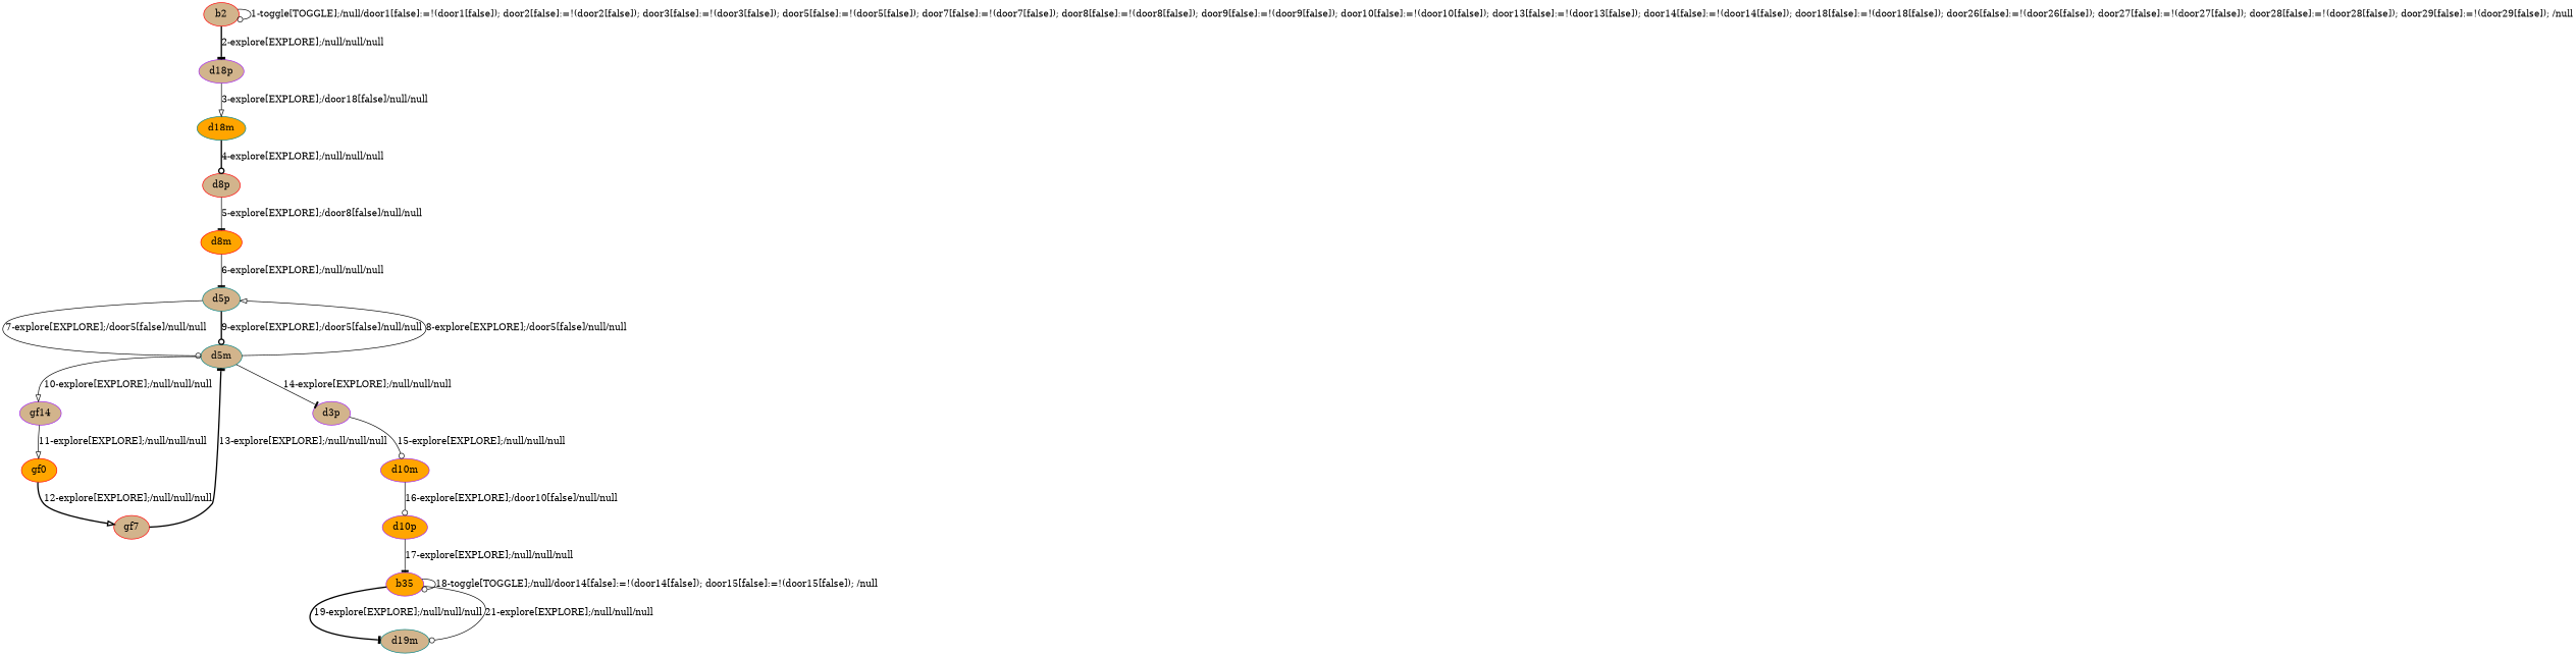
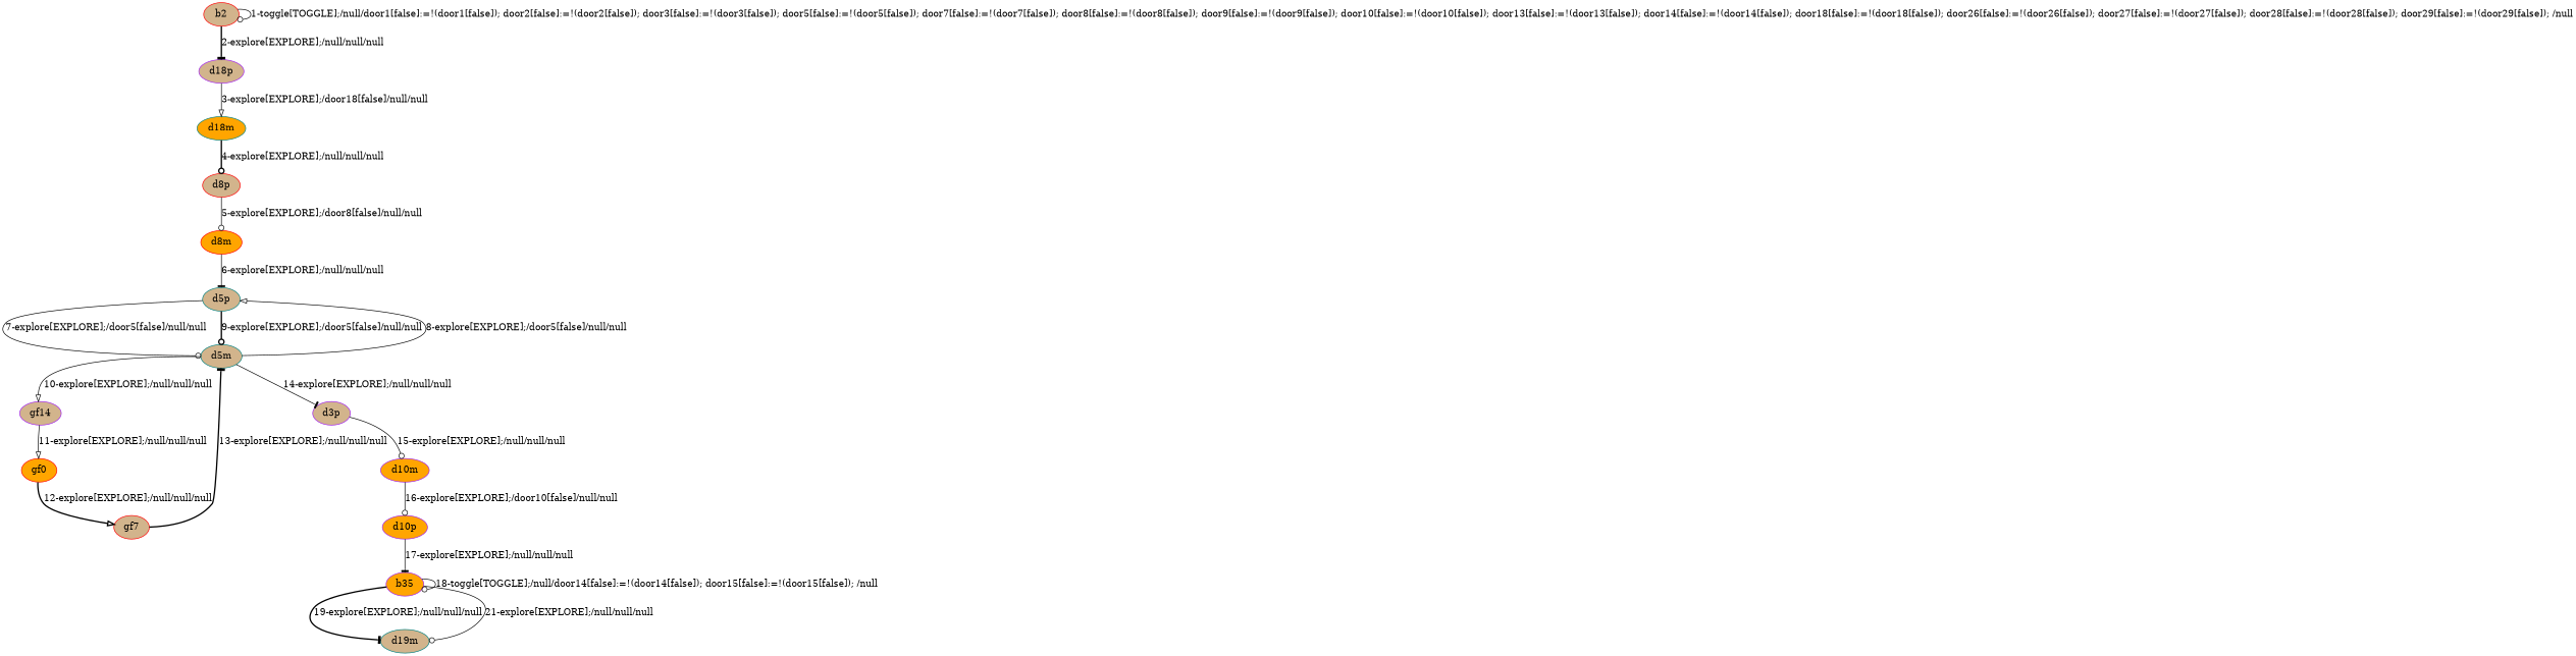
  digraph {
    node [color=purple fillcolor=tan style=filled]
    edge [arrowhead=odot style=solid]
    b2 [color=red]
    d18p
    d18m [color=teal fillcolor=orange]
    d8p [color=red]
    d8m [color=red fillcolor=orange]
    d5p [color=teal]
    d5m [color=teal]
    gf14
    d3p
    gf0 [color=red fillcolor=orange]
    d10m [fillcolor=orange]
    gf7 [color=red]
    d10p [fillcolor=orange]
    b35 [fillcolor=orange]
    d19m [color=teal]
    b2 -> b2 [label="1-toggle[TOGGLE];/null/door1[false]:=!(door1[false]); door2[false]:=!(door2[false]); door3[false]:=!(door3[false]); door5[false]:=!(door5[false]); door7[false]:=!(door7[false]); door8[false]:=!(door8[false]); door9[false]:=!(door9[false]); door10[false]:=!(door10[false]); door13[false]:=!(door13[false]); door14[false]:=!(door14[false]); door18[false]:=!(door18[false]); door26[false]:=!(door26[false]); door27[false]:=!(door27[false]); door28[false]:=!(door28[false]); door29[false]:=!(door29[false]); /null"]
    b2 -> d18p [arrowhead=tee label="2-explore[EXPLORE];/null/null/null" style=bold]
    d18p -> d18m [arrowhead=onormal label="3-explore[EXPLORE];/door18[false]/null/null"]
    d18m -> d8p [label="4-explore[EXPLORE];/null/null/null" style=bold]
-   d8p -> d8m [arrowhead=tee label="5-explore[EXPLORE];/door8[false]/null/null"]
+   d8p -> d8m [label="5-explore[EXPLORE];/door8[false]/null/null"]
    d8m -> d5p [arrowhead=tee label="6-explore[EXPLORE];/null/null/null"]
    d5p -> d5m [label="7-explore[EXPLORE];/door5[false]/null/null"]
    d5p -> d5m [label="9-explore[EXPLORE];/door5[false]/null/null" style=bold]
    d5m -> d5p [arrowhead=onormal label="8-explore[EXPLORE];/door5[false]/null/null"]
    d5m -> gf14 [arrowhead=onormal label="10-explore[EXPLORE];/null/null/null"]
    d5m -> d3p [arrowhead=tee label="14-explore[EXPLORE];/null/null/null"]
    gf14 -> gf0 [arrowhead=onormal label="11-explore[EXPLORE];/null/null/null"]
    d3p -> d10m [label="15-explore[EXPLORE];/null/null/null"]
    gf0 -> gf7 [arrowhead=onormal label="12-explore[EXPLORE];/null/null/null" style=bold]
    d10m -> d10p [label="16-explore[EXPLORE];/door10[false]/null/null"]
    gf7 -> d5m [arrowhead=tee label="13-explore[EXPLORE];/null/null/null" style=bold]
    d10p -> b35 [arrowhead=tee label="17-explore[EXPLORE];/null/null/null"]
    b35 -> b35 [label="18-toggle[TOGGLE];/null/door14[false]:=!(door14[false]); door15[false]:=!(door15[false]); /null"]
    b35 -> d19m [arrowhead=tee label="19-explore[EXPLORE];/null/null/null" style=bold]
    b35 -> d19m [label="21-explore[EXPLORE];/null/null/null"]
  }
